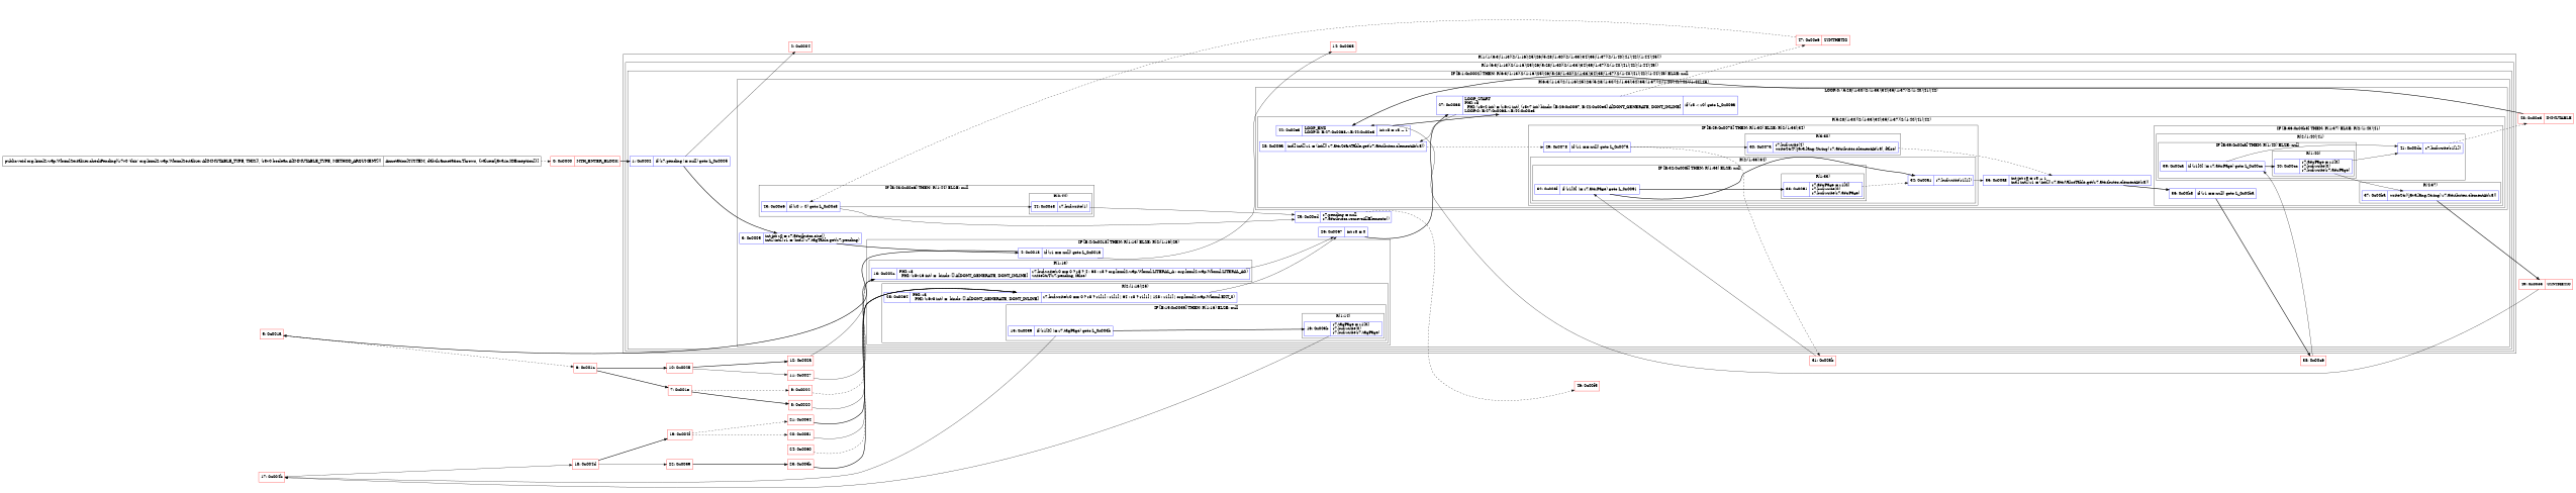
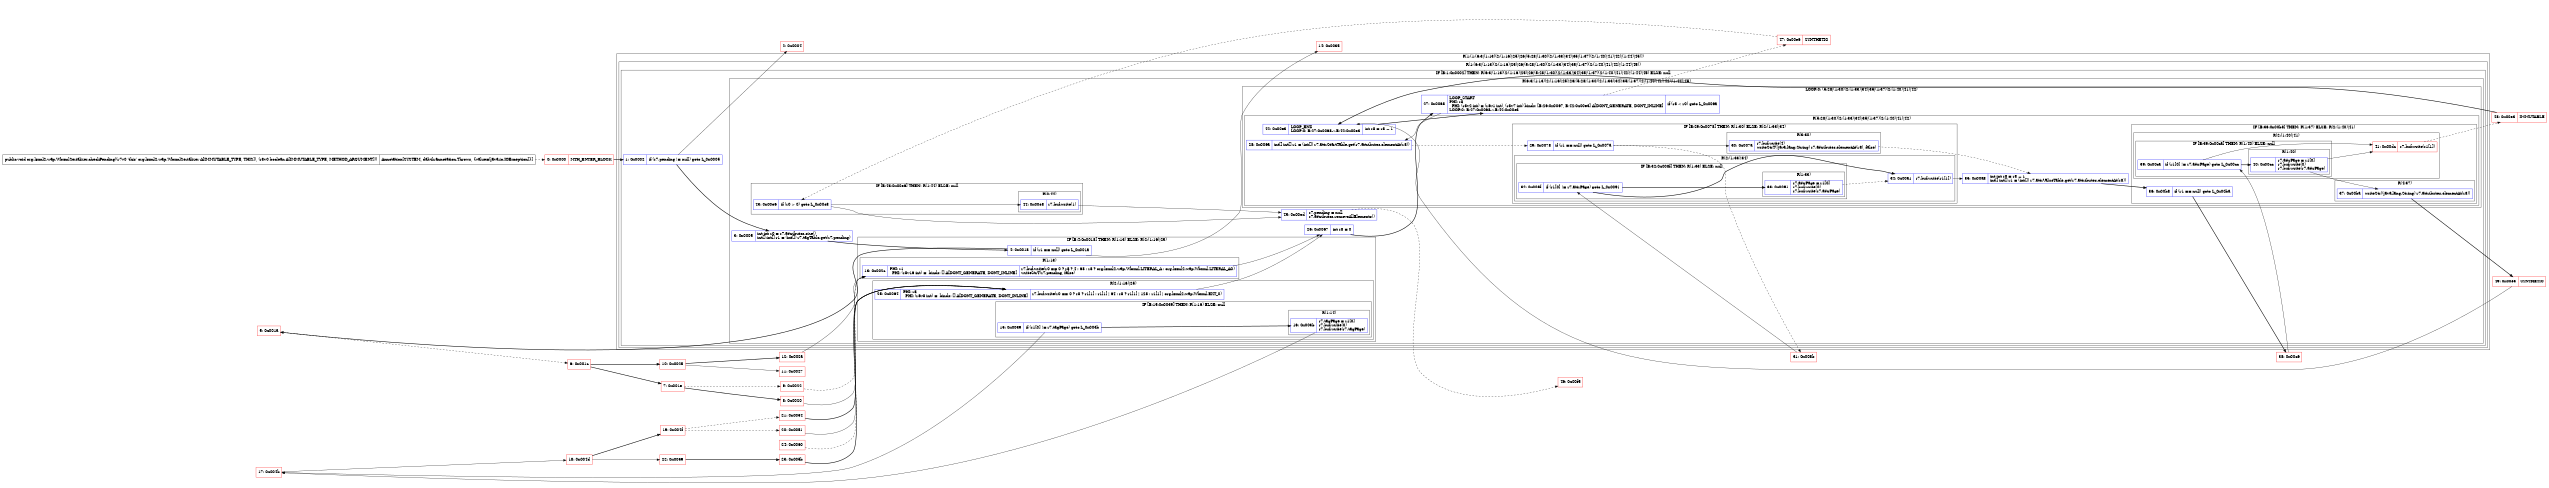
  digraph {
    rankdir=LR
    node [color=blue shape=record]
    edge [style=solid]
-   n1 [label="{13\:\ 0x002c|PHI: r8 \l  PHI: (r8v16 int) =  binds: [] A[DONT_GENERATE, DONT_INLINE]\l|r7.buf.write(r0 == 0 ? r8 ? 4 : 68 : r8 ? org.kxml2.wap.Wbxml.LITERAL_A : org.kxml2.wap.Wbxml.LITERAL_AC)\lwriteStrT(r7.pending, false)\l}"]
+   n1 [label="{13\:\ 0x002c|PHI: r1 \l  PHI: (r8v16 int) =  binds: [] A[DONT_GENERATE, DONT_INLINE]\l|r7.buf.write(r0 == 0 ? r8 ? 4 : 68 : r8 ? org.kxml2.wap.Wbxml.LITERAL_A : org.kxml2.wap.Wbxml.LITERAL_AC)\lwriteStrT(r7.pending, false)\l}"]
    n2 [label="{16\:\ 0x003b|r7.tagPage = r1[0]\lr7.buf.write(0)\lr7.buf.write(r7.tagPage)\l}"]
    n3 [label="{15\:\ 0x0039|if (r1[0] != r7.tagPage) goto L_0x003b\l}"]
    n4 [label="{25\:\ 0x0064|PHI: r8 \l  PHI: (r8v8 int) =  binds: [] A[DONT_GENERATE, DONT_INLINE]\l|r7.buf.write(r0 == 0 ? r8 ? r1[1] : r1[1] \| 64 : r8 ? r1[1] \| 128 : r1[1] \| org.kxml2.wap.Wbxml.EXT_0)\l}"]
    n5 [label="{4\:\ 0x0018|if (r1 == null) goto L_0x001a\l}"]
    n6 [label="{37\:\ 0x00ba|writeStr((java.lang.String) r7.attributes.elementAt(r8))\l}"]
    n7 [label="{40\:\ 0x00cc|r7.attrPage = r1[0]\lr7.buf.write(0)\lr7.buf.write(r7.attrPage)\l}"]
    n8 [label="{39\:\ 0x00ca|if (r1[0] != r7.attrPage) goto L_0x00cc\l}"]
-   n9 [label="{41\:\ 0x00dc|r7.buf.write(r1[1])\l}"]
+   n9 [color=red label="{41\:\ 0x00dc|r7.buf.write(r1[1])\l}"]
    n10 [label="{36\:\ 0x00b8|if (r1 == null) goto L_0x00ba\l}"]
    n11 [label="{30\:\ 0x007a|r7.buf.write(4)\lwriteStrT((java.lang.String) r7.attributes.elementAt(r8), false)\l}"]
    n12 [label="{33\:\ 0x0091|r7.attrPage = r1[0]\lr7.buf.write(0)\lr7.buf.write(r7.attrPage)\l}"]
    n13 [label="{32\:\ 0x008f|if (r1[0] != r7.attrPage) goto L_0x0091\l}"]
    n14 [label="{34\:\ 0x00a1|r7.buf.write(r1[1])\l}"]
    n15 [label="{29\:\ 0x0078|if (r1 == null) goto L_0x007a\l}"]
    n16 [label="{28\:\ 0x006a|int[] int[] r1 = (int[]) r7.attrStartTable.get(r7.attributes.elementAt(r8))\l}"]
    n17 [label="{35\:\ 0x00a8|int int r8 = r8 + 1\lint[] int[] r1 = (int[]) r7.attrValueTable.get(r7.attributes.elementAt(r8))\l}"]
    n18 [label="{42\:\ 0x00e3|LOOP_END\lLOOP:0: B:27:0x0068\-\>B:42:0x00e3\l|int r8 = r8 + 1\l}"]
    n19 [label="{27\:\ 0x0068|LOOP_START\lPHI: r8 \l  PHI: (r8v2 int) = (r8v1 int), (r8v7 int) binds: [B:26:0x0067, B:42:0x00e3] A[DONT_GENERATE, DONT_INLINE]\lLOOP:0: B:27:0x0068\-\>B:42:0x00e3\l|if (r8 \< r0) goto L_0x006a\l}"]
    n20 [label="{44\:\ 0x00e8|r7.buf.write(1)\l}"]
    n21 [label="{43\:\ 0x00e6|if (r0 \> 0) goto L_0x00e8\l}"]
    n22 [label="{3\:\ 0x0005|int int r0 = r7.attributes.size()\lint[] int[] r1 = (int[]) r7.tagTable.get(r7.pending)\l}"]
    n23 [label="{26\:\ 0x0067|int r8 = 0\l}"]
    n24 [label="{45\:\ 0x00ed|r7.pending = null\lr7.attributes.removeAllElements()\l}"]
    n25 [label="{1\:\ 0x0002|if (r7.pending != null) goto L_0x0005\l}"]
    n26 [color=red label="{17\:\ 0x004b}"]
    n27 [color=red label="{5\:\ 0x001a}"]
    n28 [color=red label="{14\:\ 0x0035}"]
    n29 [color=red label="{49\:\ 0x00e3|SYNTHETIC\l}"]
    n30 [color=red label="{48\:\ 0x00e3|IMMUTABLE\l}"]
    n31 [color=red label="{38\:\ 0x00c6}"]
    n32 [color=red label="{31\:\ 0x008b}"]
    n33 [color=red label="{47\:\ 0x00e6|SYNTHETIC\l}"]
    n34 [color=red label="{46\:\ 0x00f5}"]
    n35 [color=red label="{2\:\ 0x0004}"]
    n36 [color=red label="{6\:\ 0x001c}"]
    n37 [color=red label="{18\:\ 0x004d}"]
    n38 [color=red label="{0\:\ 0x0000|MTH_ENTER_BLOCK\l}"]
    n39 [color=red label="{7\:\ 0x001e}"]
    n40 [color=red label="{10\:\ 0x0025}"]
    n41 [color=red label="{8\:\ 0x0020}"]
    n42 [color=red label="{9\:\ 0x0022}"]
    n43 [color=red label="{11\:\ 0x0027}"]
    n44 [color=red label="{12\:\ 0x002a}"]
    n45 [color=red label="{19\:\ 0x004f}"]
    n46 [color=red label="{22\:\ 0x0059}"]
    n47 [color=red label="{20\:\ 0x0051}"]
    n48 [color=red label="{21\:\ 0x0054}"]
    n49 [color=red label="{23\:\ 0x005b}"]
    n50 [color=red label="{24\:\ 0x0060}"]
    n51 [label="{public void org.kxml2.wap.WbxmlSerializer.checkPending((r7v0 'this' org.kxml2.wap.WbxmlSerializer A[IMMUTABLE_TYPE, THIS]), (r8v0 boolean A[IMMUTABLE_TYPE, METHOD_ARGUMENT]))  | Annotation[SYSTEM, dalvik.annotation.Throws, \{value=[java.io.IOException]\}]\l}" color=""]
    subgraph cluster_1 {
      label="R(1:(1:(6:3|(1:13)(2:(1:16)|25)|26|(5:28|(1:30)(2:(1:33)|34)|35|(1:37)(2:(1:40)|41)|42)|(1:44)|45)))"
      subgraph cluster_2 {
        label="R(1:(6:3|(1:13)(2:(1:16)|25)|26|(5:28|(1:30)(2:(1:33)|34)|35|(1:37)(2:(1:40)|41)|42)|(1:44)|45))"
        subgraph cluster_3 {
          label="IF [B:1:0x0002] THEN: R(6:3|(1:13)(2:(1:16)|25)|26|(5:28|(1:30)(2:(1:33)|34)|35|(1:37)(2:(1:40)|41)|42)|(1:44)|45) ELSE: null"
          n25
          subgraph cluster_4 {
            label="R(6:3|(1:13)(2:(1:16)|25)|26|(5:28|(1:30)(2:(1:33)|34)|35|(1:37)(2:(1:40)|41)|42)|(1:44)|45)"
            n22
            n23
            n24
            subgraph cluster_5 {
              label="IF [B:4:0x0018] THEN: R(1:13) ELSE: R(2:(1:16)|25)"
              n5
              subgraph cluster_6 {
                label="R(1:13)"
                n1
              }
              subgraph cluster_7 {
                label="R(2:(1:16)|25)"
                n4
                subgraph cluster_8 {
                  label="IF [B:15:0x0039] THEN: R(1:16) ELSE: null"
                  n3
                  subgraph cluster_9 {
                    label="R(1:14)"
                    n2
                  }
                }
              }
            }
            subgraph cluster_10 {
              label="LOOP:0: (5:28|(1:30)(2:(1:33)|34)|35|(1:37)(2:(1:40)|41)|42)"
              n19
              subgraph cluster_11 {
                label="R(5:28|(1:30)(2:(1:33)|34)|35|(1:37)(2:(1:40)|41)|42)"
                n16
                n17
                n18
                subgraph cluster_12 {
                  label="IF [B:36:0x00b8] THEN: R(1:37) ELSE: R(2:(1:40)|41)"
                  n10
                  subgraph cluster_13 {
                    label="R(4:37)"
                    n6
                  }
                  subgraph cluster_14 {
                    label="R(2:(1:40)|41)"
                    n9
                    subgraph cluster_15 {
                      label="IF [B:39:0x00ca] THEN: R(1:40) ELSE: null"
                      n8
                      subgraph cluster_16 {
                        label="R(1:40)"
                        n7
                      }
                    }
                  }
                }
                subgraph cluster_17 {
                  label="IF [B:29:0x0078] THEN: R(1:30) ELSE: R(2:(1:33)|34)"
                  n15
                  subgraph cluster_18 {
                    label="R(3:30)"
                    n11
                  }
                  subgraph cluster_19 {
                    label="R(2:(1:33)|34)"
                    n14
                    subgraph cluster_20 {
                      label="IF [B:32:0x008f] THEN: R(1:33) ELSE: null"
                      n13
                      subgraph cluster_21 {
                        label="R(1:33)"
                        n12
                      }
                    }
                  }
                }
              }
            }
            subgraph cluster_22 {
              label="IF [B:43:0x00e6] THEN: R(1:44) ELSE: null"
              n21
              subgraph cluster_23 {
                label="R(0:44)"
                n20
              }
            }
          }
        }
      }
    }
    n1 -> n23
    n2 -> n26
    n3 -> n2 [style=bold]
    n3 -> n26
    n4 -> n23
    n5 -> n27 [style=bold]
    n5 -> n28
    n6 -> n29 [style=bold]
    n7 -> n6
    n7 -> n9
    n8 -> n7 [style=bold]
    n8 -> n9
    n9 -> n30 [style=dashed]
    n10 -> n31 [style=bold]
    n11 -> n17 [style=dashed]
    n12 -> n14 [style=dashed]
    n13 -> n12 [style=bold]
    n13 -> n14 [style=bold]
    n14 -> n17
    n15 -> n11
    n15 -> n32 [style=dashed]
    n16 -> n15 [style=dashed]
    n17 -> n10 [style=bold]
    n18 -> n19 [style=bold]
    n19 -> n16
    n19 -> n33 [style=dashed]
    n20 -> n24
    n21 -> n20
    n21 -> n24
    n22 -> n5 [style=bold]
    n23 -> n19 [style=bold]
    n24 -> n34 [style=dashed]
    n25 -> n22 [style=bold]
    n25 -> n35
    n26 -> n37
    n27 -> n36 [style=dashed]
    n29 -> n18
    n30 -> n18 [style=bold]
    n31 -> n8
    n32 -> n13
    n33 -> n21 [style=dashed]
    n36 -> n39 [style=bold]
    n36 -> n40 [style=bold]
    n37 -> n45 [style=bold]
    n37 -> n46
    n38 -> n25 [style=bold]
    n39 -> n41 [style=bold]
    n39 -> n42 [style=dashed]
    n40 -> n43
    n40 -> n44 [style=bold]
    n41 -> n1
    n42 -> n1 [style=dashed]
-   n43 -> n1
    n44 -> n1
    n45 -> n47 [style=dashed]
    n45 -> n48 [style=dashed]
    n46 -> n49 [style=bold]
    n47 -> n4
    n48 -> n4 [style=bold]
    n49 -> n4 [style=bold]
    n50 -> n4 [style=dashed]
    n51 -> n38 [style=dashed]
  }
